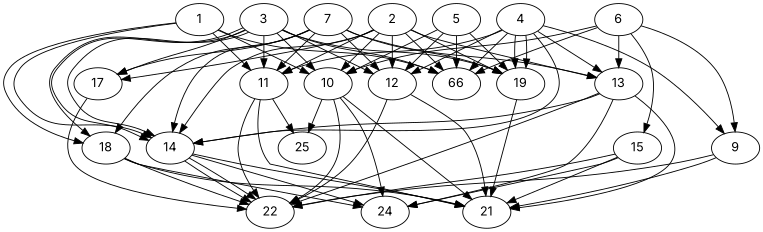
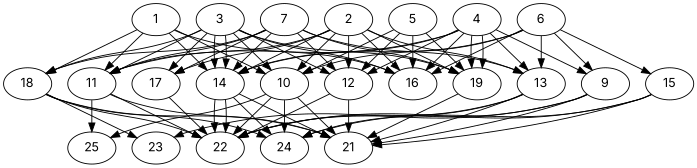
  digraph {
    fontname=Inter
    node [alpha=0.09 fontname=Inter]
    edge [fontname=Inter]
    1 [alpha=0.14 expect_size=11176960]
    10 [alpha=0.13 expect_size=25245696]
    11 [alpha=0.02 expect_size=43209728]
    14 [expect_size=44303360]
-   16 [alpha=0.16 expect_size=32801792 label=66]
+   16 [alpha=0.16 expect_size=32801792]
    18 [alpha=0.10 expect_size=49146880]
    21 [alpha=0.12 expect_size=41277440]
    22 [alpha=0.17 expect_size=47003648]
    24 [expect_size=34541568]
    25 [alpha=0.14 expect_size=9222144]
+   23 [alpha=0.05 expect_size=12938240]
    2 [alpha=0.17 expect_size=51610624]
    12 [alpha=0.06 expect_size=29139968]
    13 [expect_size=22153216]
    17 [alpha=0.01 expect_size=28510208]
    19 [alpha=0.05 expect_size=22120448]
    3 [expect_size=13499392]
    4 [alpha=0.10 expect_size=43650048]
    9 [alpha=0.15 expect_size=11862016]
    5 [alpha=0.05 expect_size=52386816]
    6 [alpha=0.18 expect_size=11658240]
    15 [alpha=0.11 expect_size=21164032]
    7 [expect_size=20617216]
    1 -> 10
    1 -> 11
    1 -> 14
    1 -> 16
    1 -> 18
    10 -> 21
    10 -> 22
    10 -> 24
    10 -> 25
    11 -> 21
    11 -> 22
    11 -> 25
    14 -> 21
    14 -> 22
    14 -> 22
    14 -> 24
    18 -> 21
    18 -> 22
    18 -> 24
+   18 -> 23
    2 -> 10
    2 -> 11
    2 -> 14
    2 -> 16
    2 -> 12
    2 -> 13
    2 -> 17
    2 -> 19
    12 -> 21
    12 -> 22
    13 -> 21
    13 -> 22
    13 -> 24
    17 -> 22
    19 -> 21
    3 -> 10
    3 -> 11
    3 -> 14
    3 -> 14
    3 -> 16
    3 -> 18
    3 -> 12
    3 -> 17
    3 -> 19
    4 -> 11
    4 -> 14
    4 -> 16
    4 -> 12
    4 -> 13
    4 -> 19
    4 -> 19
    4 -> 9
    9 -> 21
    9 -> 22
+   9 -> 23
    5 -> 10
    5 -> 16
    5 -> 12
    5 -> 19
    6 -> 10
-   13 -> 14
+   6 -> 14
    6 -> 16
    6 -> 13
    6 -> 9
    6 -> 15
    15 -> 21
    15 -> 22
    15 -> 24
    7 -> 11
    7 -> 14
    7 -> 18
    7 -> 12
    7 -> 13
    7 -> 17
    7 -> 19
  }
